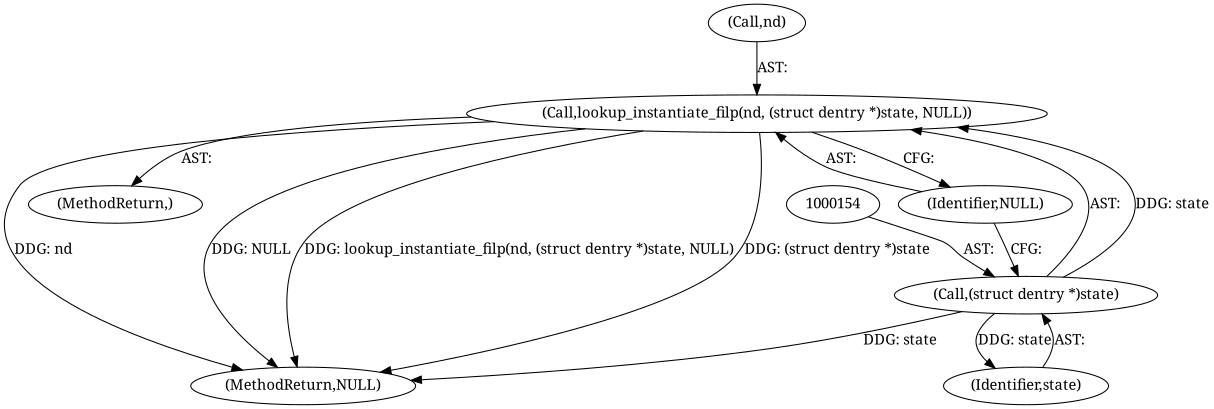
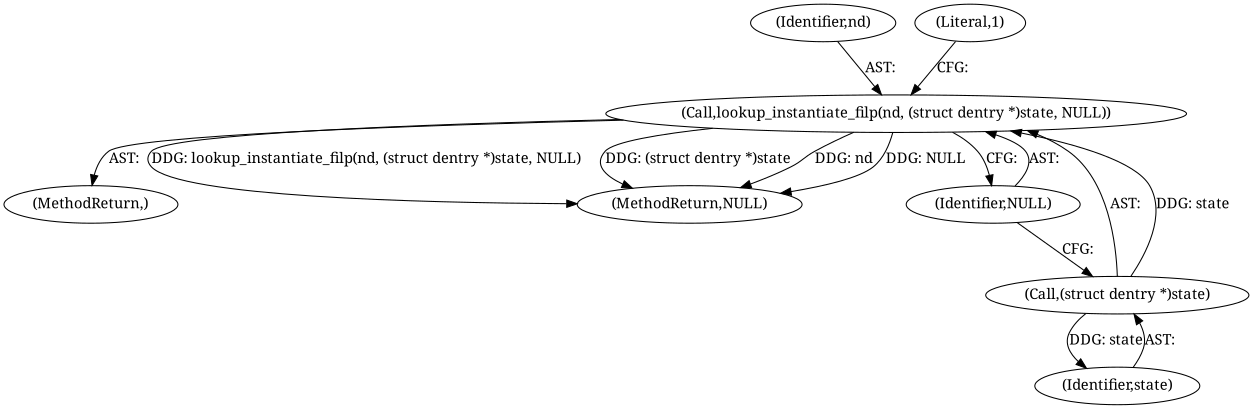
  digraph {
    fontname="Noto Serif"
    node [fontname="Noto Serif"]
    edge [fontname="Noto Serif"]
    n1 [label="(Call,lookup_instantiate_filp(nd, (struct dentry *)state, NULL))"]
    n2 [label="(MethodReturn,)"]
    n3 [label="(MethodReturn,NULL)"]
    n4 [label="(Identifier,NULL)"]
    n5 [label="(Call,(struct dentry *)state)"]
    n6 [label="(Identifier,state)"]
-   n7 [label="(Call,nd)"]
-   1000154
+   n7 [label="(Identifier,nd)"]
+   n8 [label="(Literal,1)"]
    n1 -> n2 [label="AST: "]
    n1 -> n3 [label="DDG: lookup_instantiate_filp(nd, (struct dentry *)state, NULL)"]
    n1 -> n3 [label="DDG: (struct dentry *)state"]
    n1 -> n3 [label="DDG: nd"]
    n1 -> n3 [label="DDG: NULL"]
    n1 -> n4 [label="CFG: "]
    n4 -> n1 [label="AST: "]
    n4 -> n5 [label="CFG: "]
    n5 -> n1 [label="AST: "]
    n5 -> n1 [label="DDG: state"]
-   n5 -> n3 [label="DDG: state"]
    n5 -> n6 [label="DDG: state"]
    n6 -> n5 [label="AST: "]
    n7 -> n1 [label="AST: "]
-   1000154 -> n5 [label="AST: "]
+   n8 -> n1 [label="CFG: "]
  }
